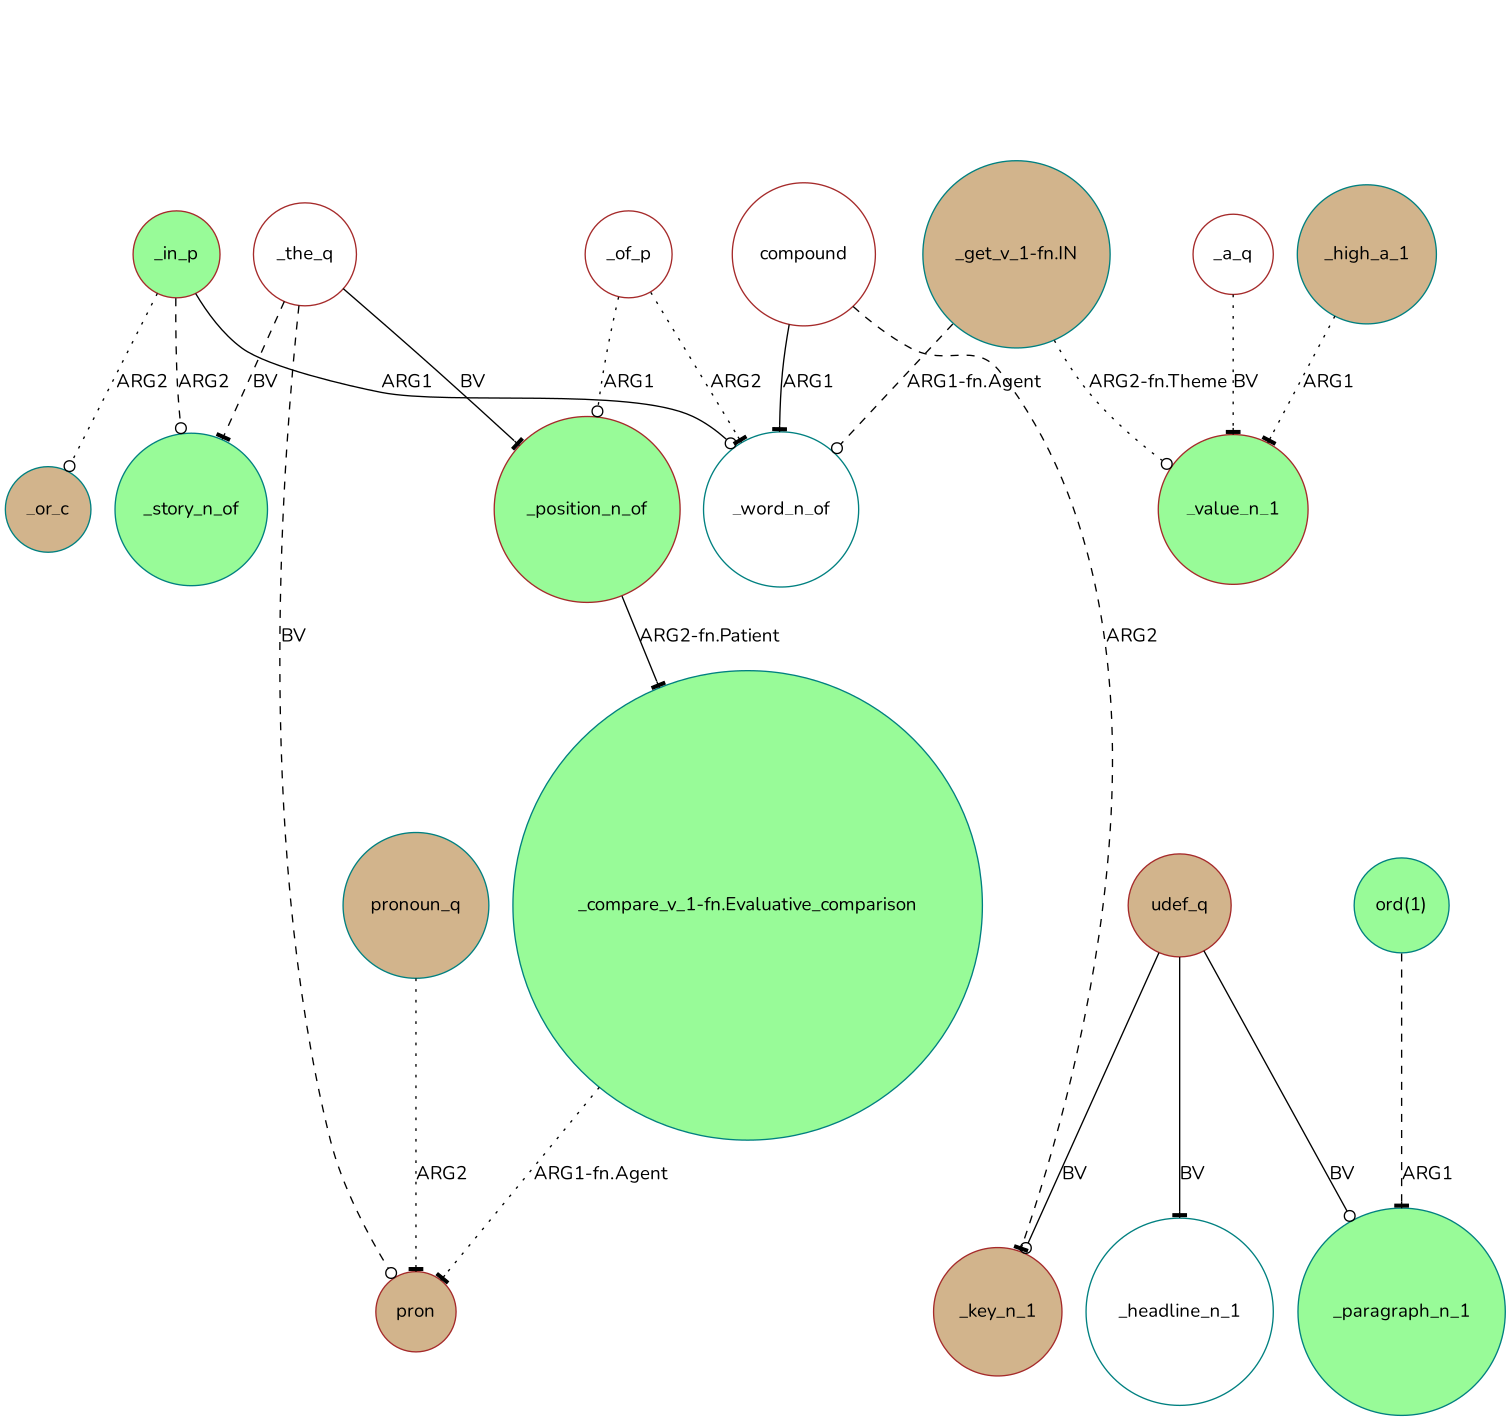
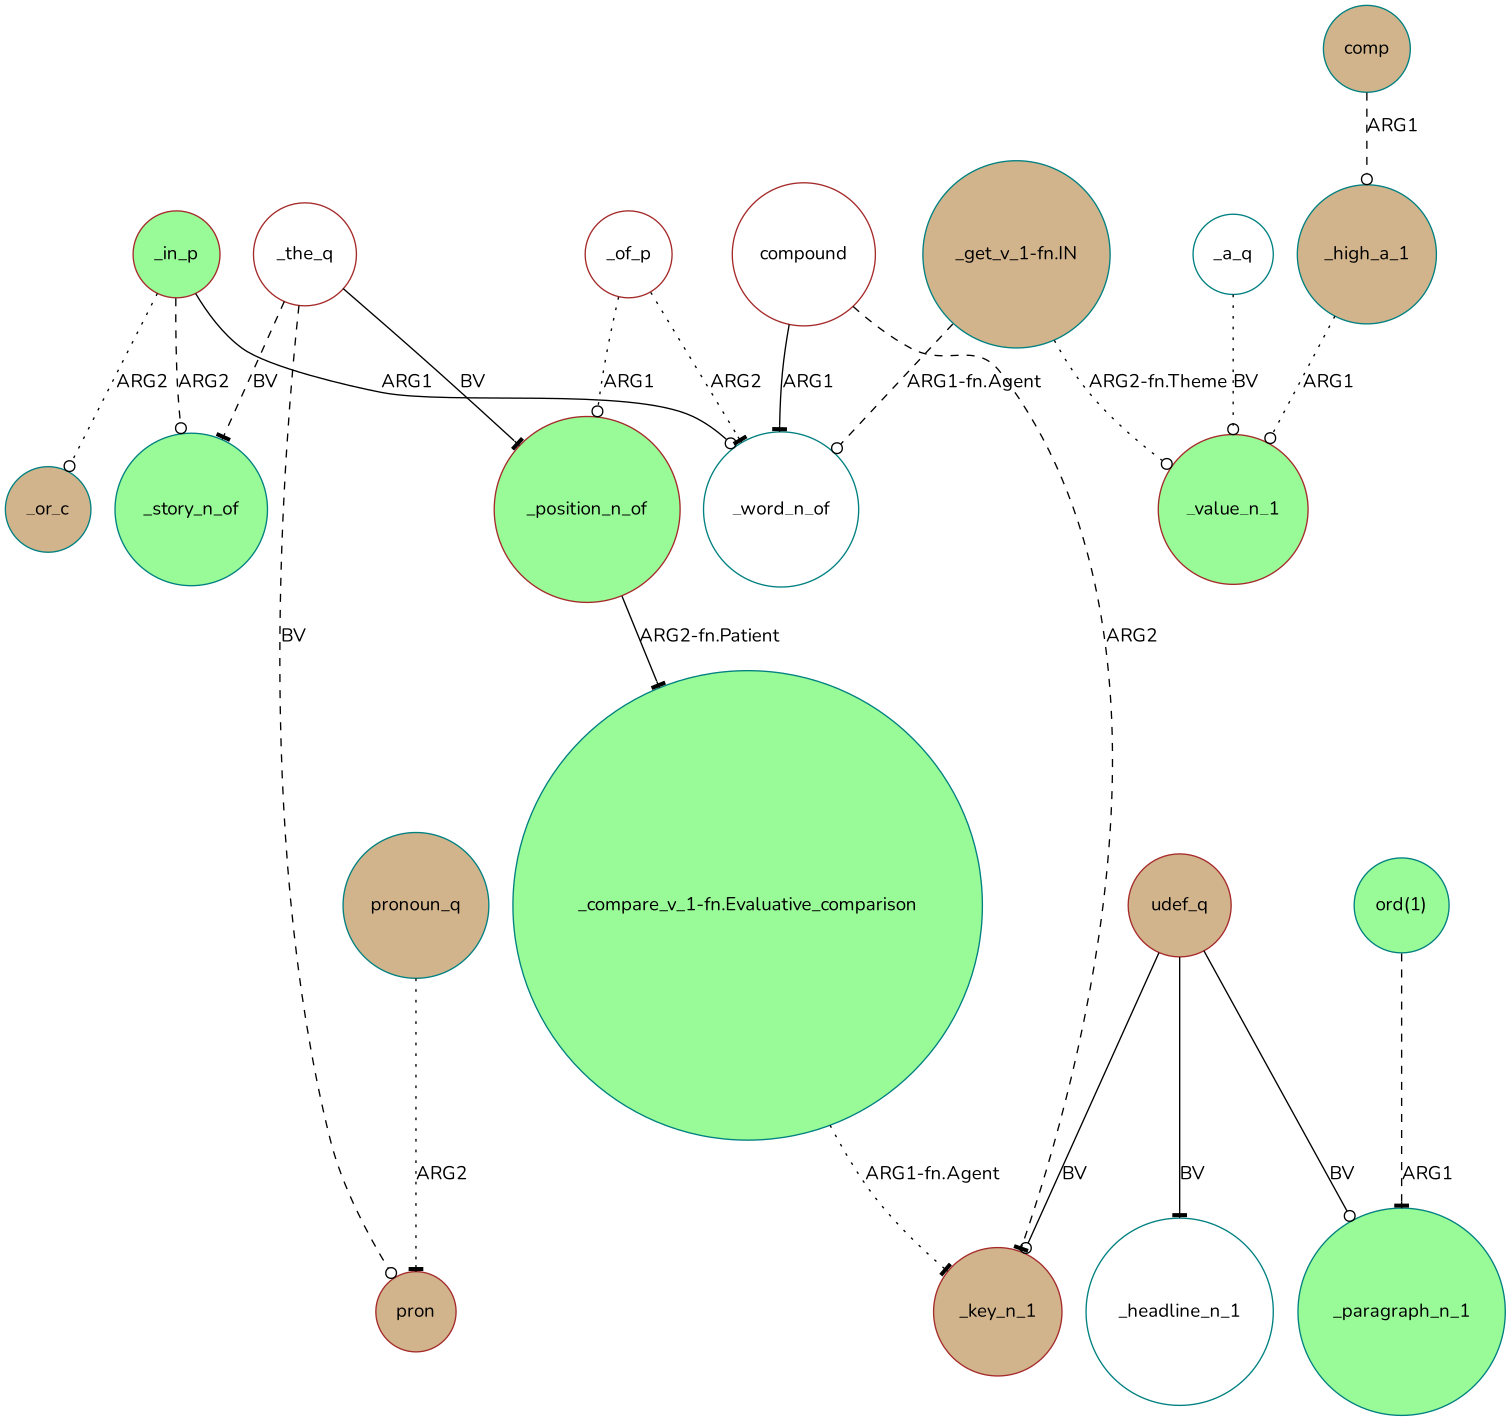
  digraph {
    fontname=Nunito
    node [color=teal fillcolor=tan fontname=Nunito shape=circle style=filled]
    edge [arrowhead=odot fontname=Nunito style=dotted]
    _high_a_1
    _value_n_1 [color=brown fillcolor=palegreen]
    "_get_v_1-fn.IN"
    _word_n_of [fillcolor=white]
    _in_p [color=brown fillcolor=palegreen]
    _story_n_of [fillcolor=palegreen]
    _or_c
    _the_q [color=brown fillcolor=white]
    _position_n_of [color=brown fillcolor=palegreen]
    pron [color=brown]
    "_compare_v_1-fn.Evaluative_comparison" [fillcolor=palegreen]
    compound [color=brown fillcolor=white]
    _key_n_1 [color=brown]
    udef_q [color=brown]
    _paragraph_n_1 [fillcolor=palegreen]
    _headline_n_1 [fillcolor=white]
+   comp
    "ord(1)" [fillcolor=palegreen]
    pronoun_q
    _of_p [color=brown fillcolor=white]
-   _a_q [color=brown fillcolor=white]
-   _high_a_1 -> _value_n_1 [arrowhead=tee label=ARG1]
+   _a_q [fillcolor=white]
+   _high_a_1 -> _value_n_1 [label=ARG1]
    "_get_v_1-fn.IN" -> _value_n_1 [label="ARG2-fn.Theme"]
    "_get_v_1-fn.IN" -> _word_n_of [label="ARG1-fn.Agent" style=dashed]
    _in_p -> _word_n_of [label=ARG1 style=solid]
    _in_p -> _story_n_of [label=ARG2 style=dashed]
    _in_p -> _or_c [label=ARG2]
    _the_q -> _story_n_of [arrowhead=tee label=BV style=dashed]
    _the_q -> _position_n_of [arrowhead=tee label=BV style=solid]
    _the_q -> pron [label=BV style=dashed]
    _position_n_of -> "_compare_v_1-fn.Evaluative_comparison" [arrowhead=tee label="ARG2-fn.Patient" style=solid]
-   "_compare_v_1-fn.Evaluative_comparison" -> pron [arrowhead=tee label="ARG1-fn.Agent"]
+   "_compare_v_1-fn.Evaluative_comparison" -> _key_n_1 [arrowhead=tee label="ARG1-fn.Agent"]
    compound -> _word_n_of [arrowhead=tee label=ARG1 style=solid]
    compound -> _key_n_1 [arrowhead=tee label=ARG2 style=dashed]
    udef_q -> _key_n_1 [label=BV style=solid]
    udef_q -> _paragraph_n_1 [label=BV style=solid]
    udef_q -> _headline_n_1 [arrowhead=tee label=BV style=solid]
+   comp -> _high_a_1 [label=ARG1 style=dashed]
    "ord(1)" -> _paragraph_n_1 [arrowhead=tee label=ARG1 style=dashed]
    pronoun_q -> pron [arrowhead=tee label=ARG2]
    _of_p -> _word_n_of [arrowhead=tee label=ARG2]
    _of_p -> _position_n_of [label=ARG1]
-   _a_q -> _value_n_1 [arrowhead=tee label=BV]
+   _a_q -> _value_n_1 [label=BV]
  }
